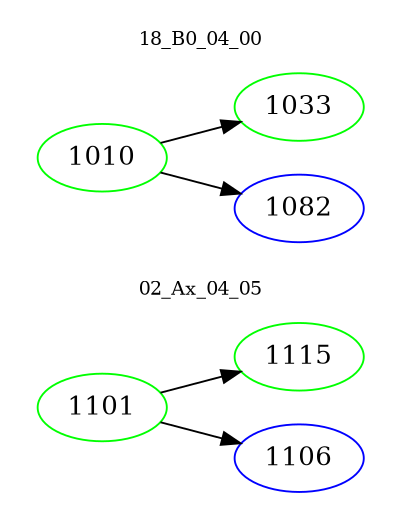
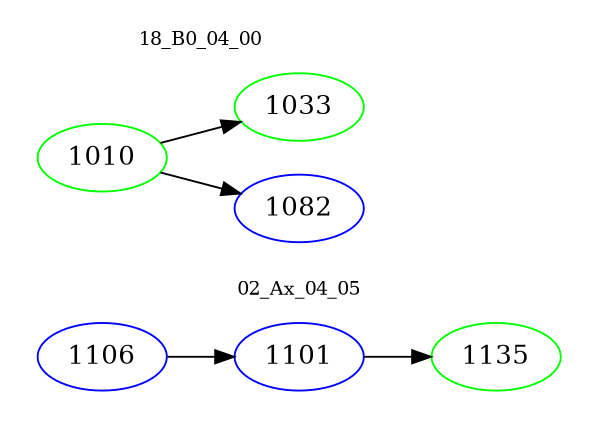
  digraph {
    fontname="DejaVu Serif"
    rankdir=LR
    node [color=green fontname="DejaVu Serif"]
    edge [color=black fontname="DejaVu Serif"]
-   n1 [label=1101]
+   n1 [color=blue label=1101]
    n2 [color=blue label=1106]
-   n3 [label=1115]
+   n3 [label=1135]
    n4 [label=1010]
    n5 [color=blue label=1082]
    n6 [label=1033]
    subgraph cluster_1 {
      color=white
      fontsize=10
      label="02_Ax_04_05"
      n1
      n2
      n3
    }
    subgraph cluster_2 {
      color=white
      fontsize=10
      label="18_B0_04_00"
      n4
      n5
      n6
    }
-   n1 -> n2
+   n2 -> n1
    n1 -> n3
    n4 -> n5
    n4 -> n6
  }
